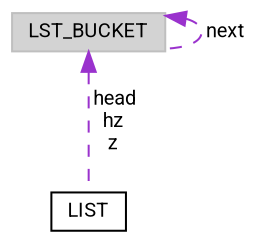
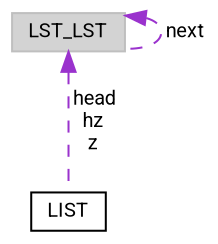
  digraph {
    fontname=Roboto
    node [fontname=Roboto fontsize=10 shape=record style=filled]
    edge [color=darkorchid3 dir=back fontname=Roboto fontsize=10 labelfontname=Helvetica labelfontsize=10 style=dashed]
    n1 [color=black fillcolor=white fontcolor=black height=0.2 label=LIST width=0.4]
-   n2 [color=grey75 height=0.2 label=LST_BUCKET width=0.4 fillcolor=lightgrey]
+   n2 [color=grey75 height=0.2 label=LST_LST width=0.4 fillcolor=lightgrey]
    n2 -> n1 [label=" head\nhz\nz"]
    n2 -> n2 [label=" next"]
  }
